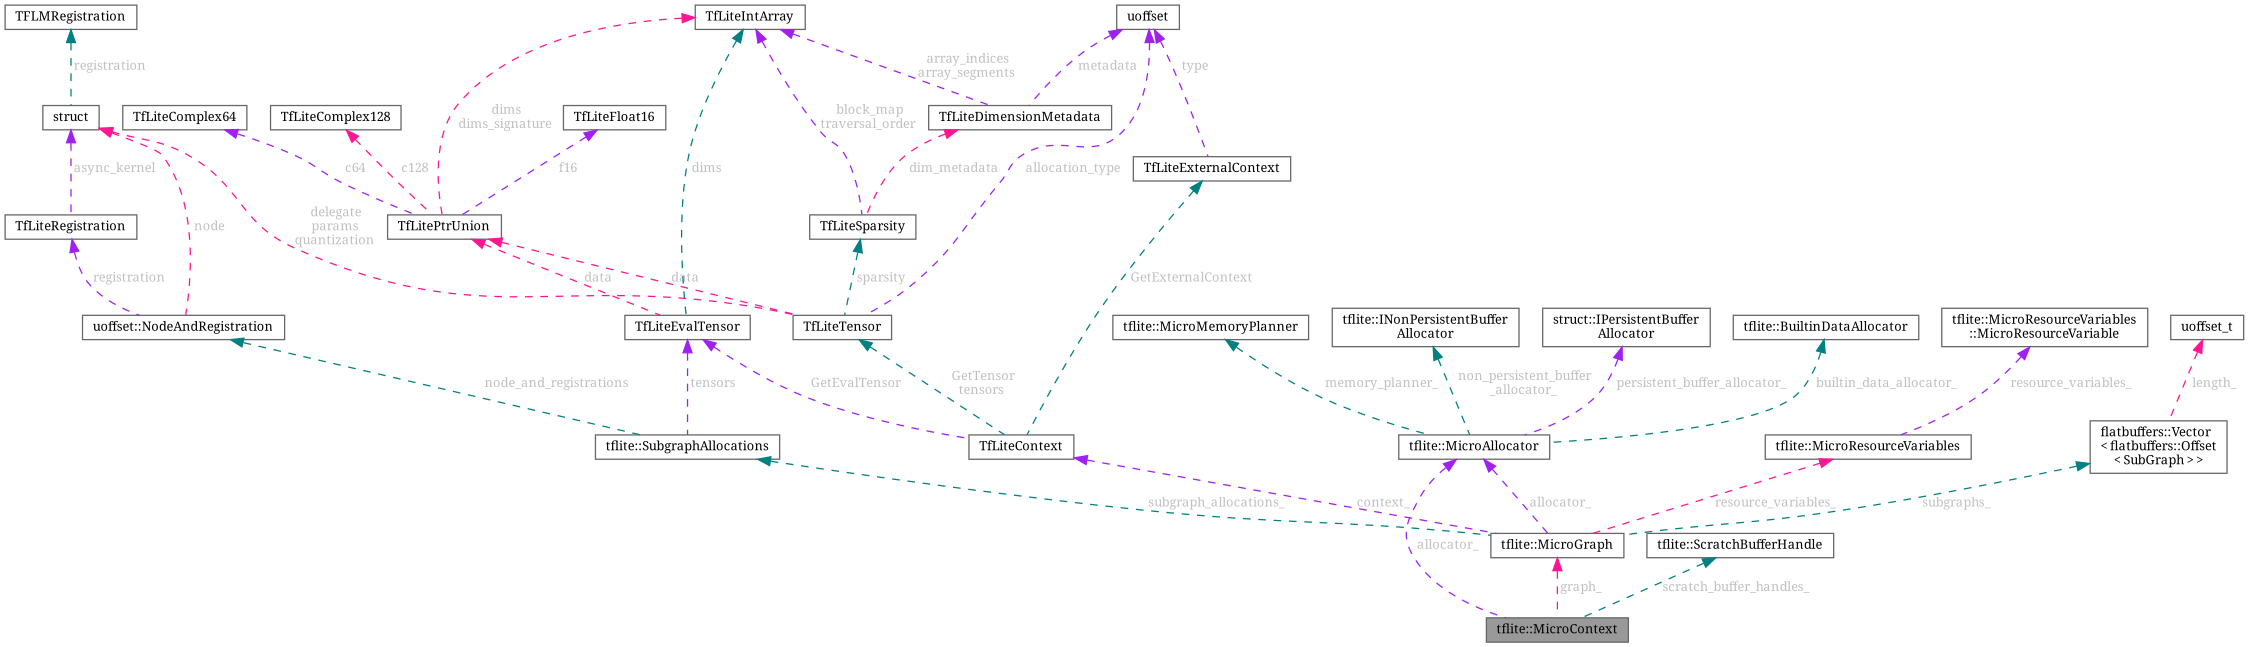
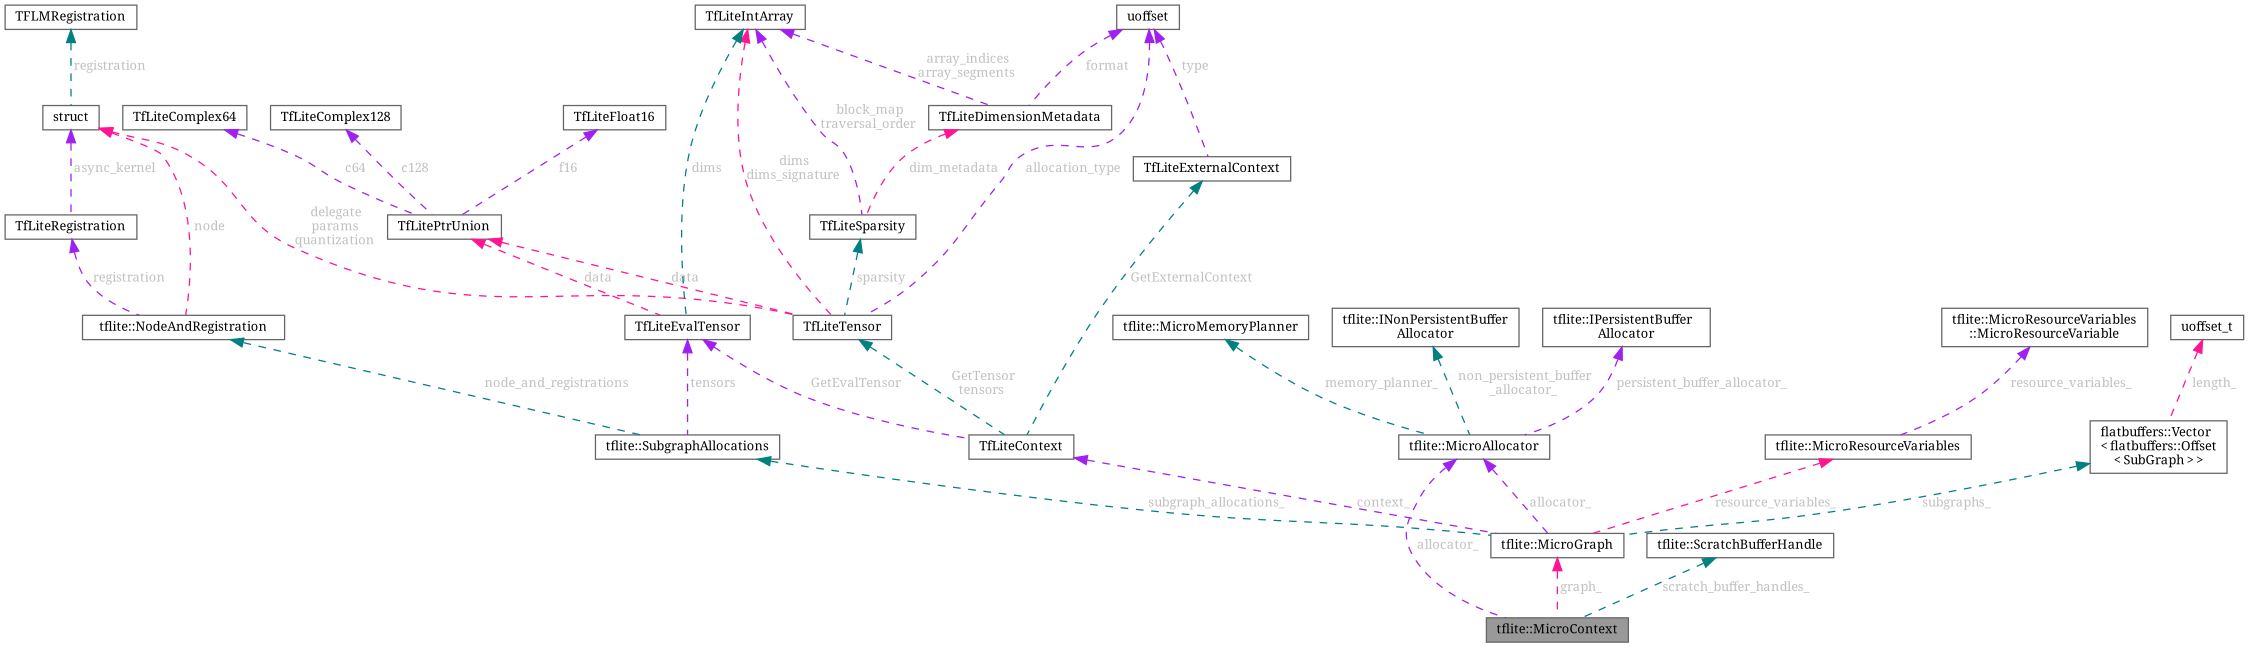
  digraph {
    fontname="Noto Serif"
    rankdir=TB
    node [color=gray40 fillcolor=white fontname="Noto Serif" fontsize=10 shape=box style=filled]
    edge [color=purple dir=back fontcolor=grey fontname="Noto Serif" fontsize=10 labelfontname=Helvetica labelfontsize=10 style=dashed]
    n1 [fillcolor=grey60 fontcolor=black height=0.2 label="tflite::MicroContext" width=0.4]
    n2 [height=0.2 label="tflite::MicroAllocator" width=0.4]
    n3 [height=0.2 label="tflite::MicroGraph" width=0.4]
    n4 [height=0.2 label="tflite::INonPersistentBuffer\lAllocator" width=0.4]
-   n5 [height=0.2 label="struct::IPersistentBuffer\lAllocator" width=0.4]
-   n6 [height=0.2 label="tflite::BuiltinDataAllocator" width=0.4]
+   n5 [height=0.2 label="tflite::IPersistentBuffer\lAllocator" width=0.4]
    n7 [height=0.2 label="tflite::MicroMemoryPlanner" width=0.4]
    n8 [height=0.2 label=TfLiteContext width=0.4]
    n9 [height=0.2 label=TfLiteTensor width=0.4]
    n10 [height=0.2 label=TfLitePtrUnion width=0.4]
    n11 [height=0.2 label=TfLiteEvalTensor width=0.4]
    n12 [height=0.2 label="tflite::SubgraphAllocations" width=0.4]
    n13 [height=0.2 label=TfLiteFloat16 width=0.4]
    n14 [height=0.2 label=TfLiteComplex64 width=0.4]
    n15 [height=0.2 label=TfLiteComplex128 width=0.4]
    n16 [height=0.2 label=TfLiteIntArray width=0.4]
    n17 [height=0.2 label=TfLiteSparsity width=0.4]
    n18 [height=0.2 label=TfLiteDimensionMetadata width=0.4]
    n19 [height=0.2 label=struct width=0.4]
-   n20 [height=0.2 label="uoffset::NodeAndRegistration" width=0.4]
+   n20 [height=0.2 label="tflite::NodeAndRegistration" width=0.4]
    n21 [height=0.2 label=TfLiteRegistration width=0.4]
    n22 [height=0.2 label=uoffset width=0.4]
    n23 [height=0.2 label=TfLiteExternalContext width=0.4]
    n24 [height=0.2 label=TFLMRegistration width=0.4]
    n25 [height=0.2 label="tflite::MicroResourceVariables" width=0.4]
    n26 [height=0.2 label="tflite::MicroResourceVariables\l::MicroResourceVariable" width=0.4]
    n27 [height=0.2 label="flatbuffers::Vector\l\< flatbuffers::Offset\l\< SubGraph \> \>" width=0.4]
    n28 [height=0.2 label=uoffset_t width=0.4]
    n29 [height=0.2 label="tflite::ScratchBufferHandle" width=0.4]
    n2 -> n1 [label=" allocator_"]
    n2 -> n3 [label=" allocator_"]
    n3 -> n1 [color=deeppink label=" graph_"]
    n4 -> n2 [color=teal label=" non_persistent_buffer\l_allocator_"]
    n5 -> n2 [label=" persistent_buffer_allocator_"]
-   n6 -> n2 [color=teal label=" builtin_data_allocator_"]
    n7 -> n2 [color=teal label=" memory_planner_"]
    n8 -> n3 [label=" context_"]
    n9 -> n8 [color=teal label=" GetTensor\ntensors"]
    n10 -> n9 [color=deeppink label=" data"]
    n10 -> n11 [color=deeppink label=" data"]
    n11 -> n8 [label=" GetEvalTensor"]
    n11 -> n12 [label=" tensors"]
    n12 -> n3 [color=teal label=" subgraph_allocations_"]
    n13 -> n10 [label=" f16"]
    n14 -> n10 [label=" c64"]
-   n15 -> n10 [color=deeppink label=" c128"]
-   n16 -> n10 [color=deeppink label=" dims\ndims_signature"]
+   n15 -> n10 [label=" c128"]
+   n16 -> n9 [color=deeppink label=" dims\ndims_signature"]
    n16 -> n11 [color=teal label=" dims"]
    n16 -> n17 [label=" block_map\ntraversal_order"]
    n16 -> n18 [label=" array_indices\narray_segments"]
    n17 -> n9 [color=teal label=" sparsity"]
    n18 -> n17 [color=deeppink label=" dim_metadata"]
    n19 -> n9 [color=deeppink label=" delegate\nparams\nquantization"]
    n19 -> n20 [color=deeppink label=" node"]
    n19 -> n21 [label=" async_kernel"]
    n20 -> n12 [color=teal label=" node_and_registrations"]
    n21 -> n20 [label=" registration"]
    n22 -> n9 [label=" allocation_type"]
-   n22 -> n18 [label=" metadata"]
+   n22 -> n18 [label=" format"]
    n22 -> n23 [label=" type"]
    n23 -> n8 [color=teal label=" GetExternalContext"]
    n24 -> n19 [color=teal label=" registration"]
    n25 -> n3 [color=deeppink label=" resource_variables_"]
    n26 -> n25 [label=" resource_variables_"]
    n27 -> n3 [color=teal label=" subgraphs_"]
    n28 -> n27 [color=deeppink label=" length_"]
    n29 -> n1 [color=teal label=" scratch_buffer_handles_"]
  }
